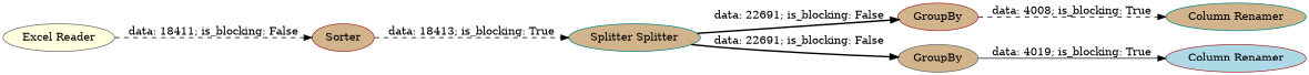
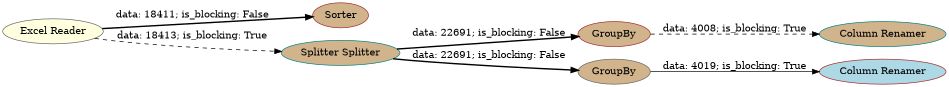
  digraph {
    rankdir=LR
    node [color=brown fillcolor=tan style=filled]
    edge [style=bold]
    n1 [color=teal label="Column Renamer"]
    n2 [label=Sorter]
    n3 [color=teal label="Splitter Splitter"]
    n4 [label=GroupBy]
    n5 [color=gray40 label=GroupBy]
    n6 [fillcolor=lightblue label="Column Renamer"]
    n7 [color=gray40 fillcolor=lightyellow label="Excel Reader"]
-   n2 -> n3 [label="data: 18413; is_blocking: True" style=dashed]
+   n7 -> n3 [label="data: 18413; is_blocking: True" style=dashed]
    n3 -> n4 [label="data: 22691; is_blocking: False"]
    n3 -> n5 [label="data: 22691; is_blocking: False"]
    n4 -> n1 [label="data: 4008; is_blocking: True" style=dashed]
    n5 -> n6 [label="data: 4019; is_blocking: True" style=solid]
-   n7 -> n2 [label="data: 18411; is_blocking: False" style=dashed]
+   n7 -> n2 [label="data: 18411; is_blocking: False"]
  }
